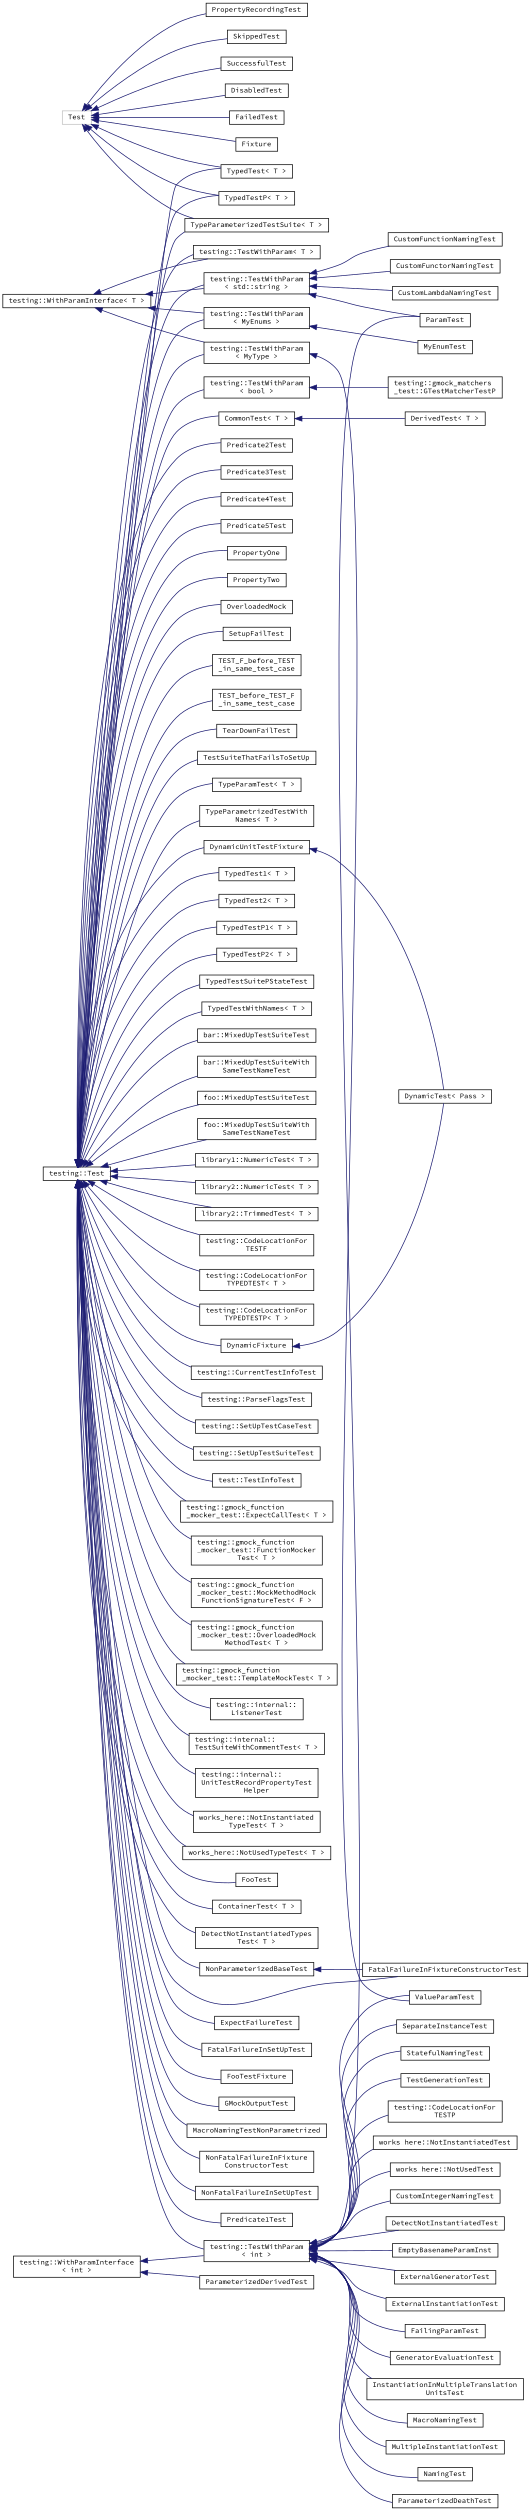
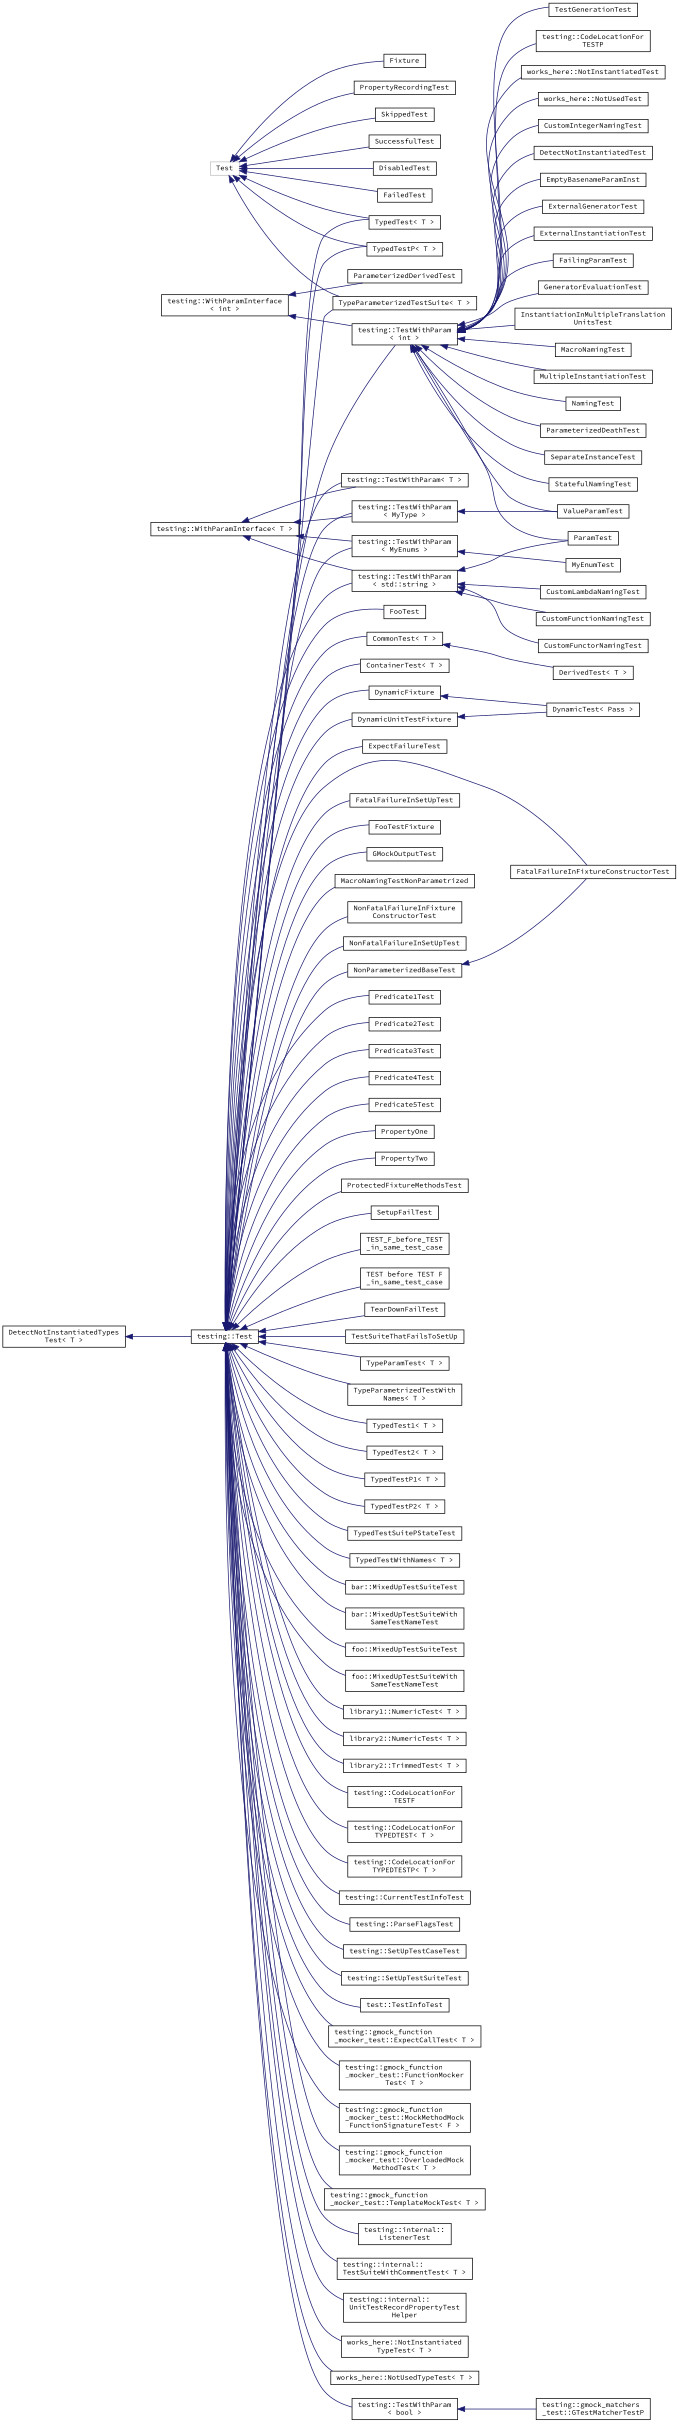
  digraph {
    fontname="Source Code Pro"
    rankdir=LR
    node [color=black fillcolor=white fontname="Source Code Pro" fontsize=10 shape=record style=filled]
    edge [color=midnightblue dir=back fontname="Source Code Pro" fontsize=10 labelfontname=Helvetica labelfontsize=10 style=solid]
    n1 [color=grey75 height=0.2 label=Test width=0.4]
    n2 [height=0.2 label="TypedTest\< T \>" width=0.4]
    n3 [height=0.2 label="TypedTestP\< T \>" width=0.4]
    n4 [height=0.2 label=DisabledTest width=0.4]
    n5 [height=0.2 label=FailedTest width=0.4]
    n6 [height=0.2 label=Fixture width=0.4]
    n7 [height=0.2 label=PropertyRecordingTest width=0.4]
    n8 [height=0.2 label=SkippedTest width=0.4]
    n9 [height=0.2 label=SuccessfulTest width=0.4]
    n10 [height=0.2 label="TypeParameterizedTestSuite\< T \>" width=0.4]
    n11 [height=0.2 label="testing::Test" width=0.4]
    n12 [height=0.2 label="testing::TestWithParam\l\< std::string \>" width=0.4]
    n13 [height=0.2 label="testing::TestWithParam\l\< int \>" width=0.4]
    n14 [height=0.2 label="testing::TestWithParam\l\< MyType \>" width=0.4]
    n15 [height=0.2 label="testing::TestWithParam\l\< bool \>" width=0.4]
    n16 [height=0.2 label="testing::TestWithParam\l\< MyEnums \>" width=0.4]
    n17 [height=0.2 label=FooTest width=0.4]
    n18 [height=0.2 label="CommonTest\< T \>" width=0.4]
    n19 [height=0.2 label="ContainerTest\< T \>" width=0.4]
    n20 [height=0.2 label="DetectNotInstantiatedTypes\lTest\< T \>" width=0.4]
    n21 [height=0.2 label=DynamicFixture width=0.4]
    n22 [height=0.2 label=DynamicUnitTestFixture width=0.4]
    n23 [height=0.2 label=ExpectFailureTest width=0.4]
    n24 [height=0.2 label=FatalFailureInFixtureConstructorTest width=0.4]
    n25 [height=0.2 label=FatalFailureInSetUpTest width=0.4]
    n26 [height=0.2 label=FooTestFixture width=0.4]
    n27 [height=0.2 label=GMockOutputTest width=0.4]
    n28 [height=0.2 label=MacroNamingTestNonParametrized width=0.4]
    n29 [height=0.2 label="NonFatalFailureInFixture\lConstructorTest" width=0.4]
    n30 [height=0.2 label=NonFatalFailureInSetUpTest width=0.4]
    n31 [height=0.2 label=NonParameterizedBaseTest width=0.4]
    n32 [height=0.2 label=Predicate1Test width=0.4]
    n33 [height=0.2 label=Predicate2Test width=0.4]
    n34 [height=0.2 label=Predicate3Test width=0.4]
    n35 [height=0.2 label=Predicate4Test width=0.4]
    n36 [height=0.2 label=Predicate5Test width=0.4]
    n37 [height=0.2 label=PropertyOne width=0.4]
    n38 [height=0.2 label=PropertyTwo width=0.4]
-   n39 [height=0.2 label=OverloadedMock width=0.4]
+   n39 [height=0.2 label=ProtectedFixtureMethodsTest width=0.4]
    n40 [height=0.2 label=SetupFailTest width=0.4]
    n41 [height=0.2 label="TEST_F_before_TEST\l_in_same_test_case" width=0.4]
    n42 [height=0.2 label="TEST_before_TEST_F\l_in_same_test_case" width=0.4]
    n43 [height=0.2 label=TearDownFailTest width=0.4]
    n44 [height=0.2 label=TestSuiteThatFailsToSetUp width=0.4]
    n45 [height=0.2 label="TypeParamTest\< T \>" width=0.4]
    n46 [height=0.2 label="TypeParametrizedTestWith\lNames\< T \>" width=0.4]
    n47 [height=0.2 label="TypedTest1\< T \>" width=0.4]
    n48 [height=0.2 label="TypedTest2\< T \>" width=0.4]
    n49 [height=0.2 label="TypedTestP1\< T \>" width=0.4]
    n50 [height=0.2 label="TypedTestP2\< T \>" width=0.4]
    n51 [height=0.2 label=TypedTestSuitePStateTest width=0.4]
    n52 [height=0.2 label="TypedTestWithNames\< T \>" width=0.4]
    n53 [height=0.2 label="bar::MixedUpTestSuiteTest" width=0.4]
    n54 [height=0.2 label="bar::MixedUpTestSuiteWith\lSameTestNameTest" width=0.4]
    n55 [height=0.2 label="foo::MixedUpTestSuiteTest" width=0.4]
    n56 [height=0.2 label="foo::MixedUpTestSuiteWith\lSameTestNameTest" width=0.4]
    n57 [height=0.2 label="library1::NumericTest\< T \>" width=0.4]
    n58 [height=0.2 label="library2::NumericTest\< T \>" width=0.4]
    n59 [height=0.2 label="library2::TrimmedTest\< T \>" width=0.4]
    n60 [height=0.2 label="testing::CodeLocationFor\lTESTF" width=0.4]
    n61 [height=0.2 label="testing::CodeLocationFor\lTYPEDTEST\< T \>" width=0.4]
    n62 [height=0.2 label="testing::CodeLocationFor\lTYPEDTESTP\< T \>" width=0.4]
    n63 [height=0.2 label="testing::CurrentTestInfoTest" width=0.4]
    n64 [height=0.2 label="testing::ParseFlagsTest" width=0.4]
    n65 [height=0.2 label="testing::SetUpTestCaseTest" width=0.4]
    n66 [height=0.2 label="testing::SetUpTestSuiteTest" width=0.4]
    n67 [height=0.2 label="test::TestInfoTest" width=0.4]
    n68 [height=0.2 label="testing::TestWithParam\< T \>" width=0.4]
    n69 [height=0.2 label="testing::gmock_function\l_mocker_test::ExpectCallTest\< T \>" width=0.4]
    n70 [height=0.2 label="testing::gmock_function\l_mocker_test::FunctionMocker\lTest\< T \>" width=0.4]
    n71 [height=0.2 label="testing::gmock_function\l_mocker_test::MockMethodMock\lFunctionSignatureTest\< F \>" width=0.4]
    n72 [height=0.2 label="testing::gmock_function\l_mocker_test::OverloadedMock\lMethodTest\< T \>" width=0.4]
    n73 [height=0.2 label="testing::gmock_function\l_mocker_test::TemplateMockTest\< T \>" width=0.4]
    n74 [height=0.2 label="testing::internal::\lListenerTest" width=0.4]
    n75 [height=0.2 label="testing::internal::\lTestSuiteWithCommentTest\< T \>" width=0.4]
    n76 [height=0.2 label="testing::internal::\lUnitTestRecordPropertyTest\lHelper" width=0.4]
    n77 [height=0.2 label="works_here::NotInstantiated\lTypeTest\< T \>" width=0.4]
    n78 [height=0.2 label="works_here::NotUsedTypeTest\< T \>" width=0.4]
    n79 [height=0.2 label=CustomFunctionNamingTest width=0.4]
    n80 [height=0.2 label=CustomFunctorNamingTest width=0.4]
    n81 [height=0.2 label=CustomLambdaNamingTest width=0.4]
    n82 [height=0.2 label=ParamTest width=0.4]
    n83 [height=0.2 label=CustomIntegerNamingTest width=0.4]
    n84 [height=0.2 label=DetectNotInstantiatedTest width=0.4]
    n85 [height=0.2 label=EmptyBasenameParamInst width=0.4]
    n86 [height=0.2 label=ExternalGeneratorTest width=0.4]
    n87 [height=0.2 label=ExternalInstantiationTest width=0.4]
    n88 [height=0.2 label=FailingParamTest width=0.4]
    n89 [height=0.2 label=GeneratorEvaluationTest width=0.4]
    n90 [height=0.2 label="InstantiationInMultipleTranslation\lUnitsTest" width=0.4]
    n91 [height=0.2 label=MacroNamingTest width=0.4]
    n92 [height=0.2 label=MultipleInstantiationTest width=0.4]
    n93 [height=0.2 label=NamingTest width=0.4]
    n94 [height=0.2 label=ParameterizedDeathTest width=0.4]
    n95 [height=0.2 label=SeparateInstanceTest width=0.4]
    n96 [height=0.2 label=StatefulNamingTest width=0.4]
    n97 [height=0.2 label=TestGenerationTest width=0.4]
    n98 [height=0.2 label=ValueParamTest width=0.4]
    n99 [height=0.2 label="testing::CodeLocationFor\lTESTP" width=0.4]
    n100 [height=0.2 label="works_here::NotInstantiatedTest" width=0.4]
    n101 [height=0.2 label="works_here::NotUsedTest" width=0.4]
    n102 [height=0.2 label="testing::gmock_matchers\l_test::GTestMatcherTestP" width=0.4]
    n103 [height=0.2 label=MyEnumTest width=0.4]
    n104 [height=0.2 label="DerivedTest\< T \>" width=0.4]
    n105 [height=0.2 label="DynamicTest\< Pass \>" width=0.4]
    n106 [height=0.2 label=ParameterizedDerivedTest width=0.4]
    n107 [height=0.2 label="testing::WithParamInterface\< T \>" width=0.4]
    n108 [height=0.2 label="testing::WithParamInterface\l\< int \>" width=0.4]
    n1 -> n2
    n1 -> n3
    n1 -> n4
    n1 -> n5
    n1 -> n6
    n1 -> n7
    n1 -> n8
    n1 -> n9
    n1 -> n10
    n11 -> n2
    n11 -> n3
    n11 -> n10
    n11 -> n12
    n11 -> n13
    n11 -> n14
    n11 -> n15
    n11 -> n16
    n11 -> n17
    n11 -> n18
    n11 -> n19
-   n11 -> n20
+   n20 -> n11
    n11 -> n21
    n11 -> n22
    n11 -> n23
    n11 -> n24
    n11 -> n25
    n11 -> n26
    n11 -> n27
    n11 -> n28
    n11 -> n29
    n11 -> n30
    n11 -> n31
    n11 -> n32
    n11 -> n33
    n11 -> n34
    n11 -> n35
    n11 -> n36
    n11 -> n37
    n11 -> n38
    n11 -> n39
    n11 -> n40
    n11 -> n41
    n11 -> n42
    n11 -> n43
    n11 -> n44
    n11 -> n45
    n11 -> n46
    n11 -> n47
    n11 -> n48
    n11 -> n49
    n11 -> n50
    n11 -> n51
    n11 -> n52
    n11 -> n53
    n11 -> n54
    n11 -> n55
    n11 -> n56
    n11 -> n57
    n11 -> n58
    n11 -> n59
    n11 -> n60
    n11 -> n61
    n11 -> n62
    n11 -> n63
    n11 -> n64
    n11 -> n65
    n11 -> n66
    n11 -> n67
    n11 -> n68
    n11 -> n69
    n11 -> n70
    n11 -> n71
    n11 -> n72
    n11 -> n73
    n11 -> n74
    n11 -> n75
    n11 -> n76
    n11 -> n77
    n11 -> n78
    n12 -> n79
    n12 -> n80
    n12 -> n81
    n12 -> n82
    n13 -> n82
    n13 -> n83
    n13 -> n84
    n13 -> n85
    n13 -> n86
    n13 -> n87
    n13 -> n88
    n13 -> n89
    n13 -> n90
    n13 -> n91
    n13 -> n92
    n13 -> n93
    n13 -> n94
    n13 -> n95
    n13 -> n96
    n13 -> n97
    n13 -> n98
    n13 -> n99
    n13 -> n100
    n13 -> n101
    n14 -> n98
    n15 -> n102
    n16 -> n103
    n18 -> n104
    n21 -> n105
    n22 -> n105
    n31 -> n24
    n107 -> n12
    n107 -> n14
    n107 -> n16
    n107 -> n68
    n108 -> n13
    n108 -> n106
  }
